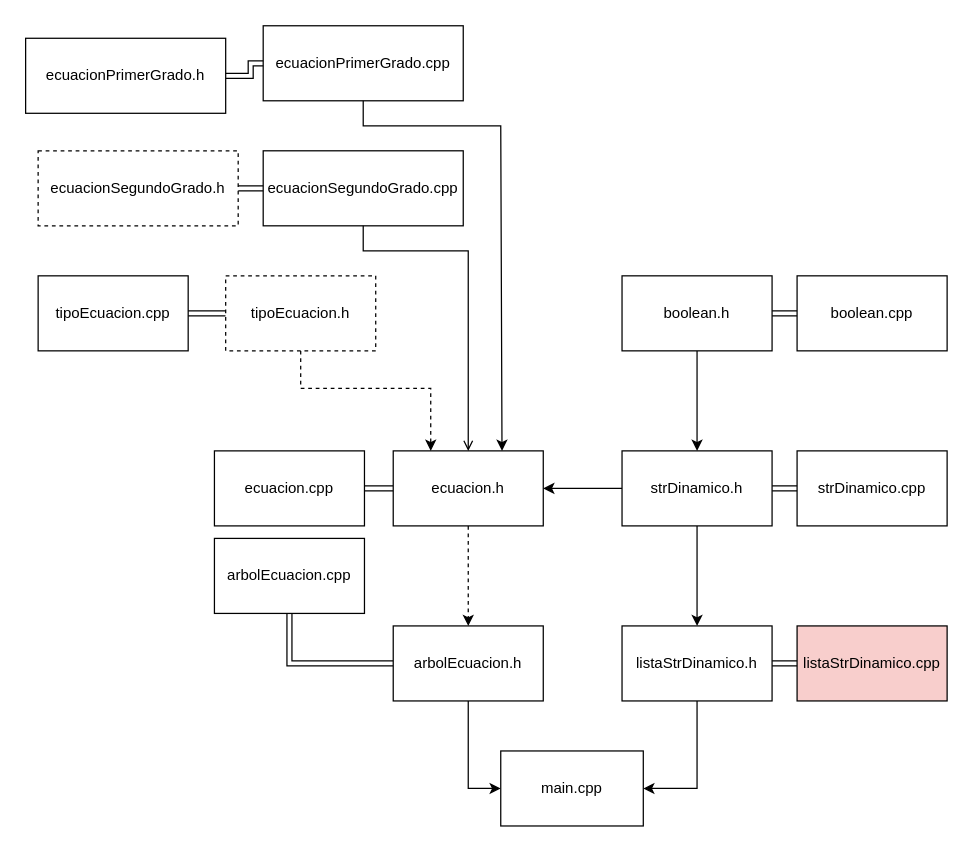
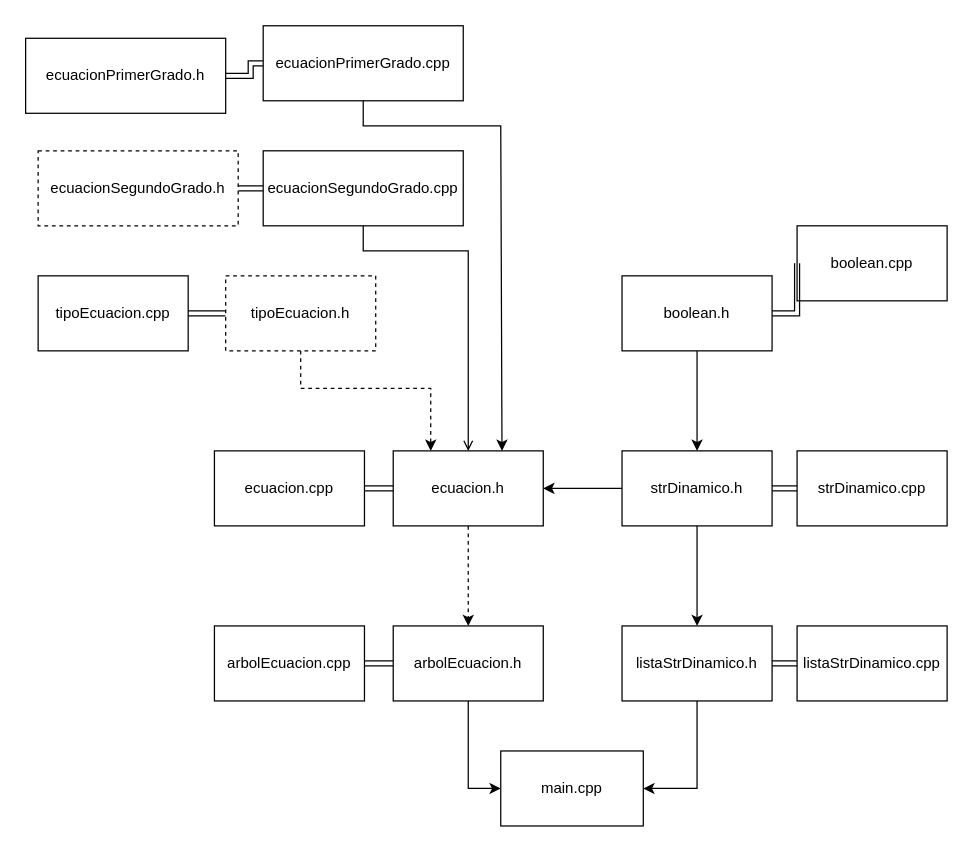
  <mxCell id="0" />
  <mxCell id="1" parent="0" />
  <mxCell id="2" value="ecuacion.cpp" style="rounded=0;whiteSpace=wrap;html=1;" parent="1" vertex="1"><mxGeometry x="171" y="360" width="120" height="60" as="geometry" /></mxCell>
  <mxCell id="3" value="" style="edgeStyle=orthogonalEdgeStyle;shape=link;rounded=0;orthogonalLoop=1;jettySize=auto;html=1;" parent="1" source="5" target="2" edge="1"><mxGeometry relative="1" as="geometry" /></mxCell>
  <mxCell id="4" style="edgeStyle=orthogonalEdgeStyle;rounded=0;orthogonalLoop=1;jettySize=auto;html=1;entryX=0.5;entryY=0;entryDx=0;entryDy=0;dashed=1;" parent="1" source="5" target="9" edge="1"><mxGeometry relative="1" as="geometry" /></mxCell>
  <mxCell id="5" value="ecuacion.h" style="rounded=0;whiteSpace=wrap;html=1;" parent="1" vertex="1"><mxGeometry x="314" y="360" width="120" height="60" as="geometry" /></mxCell>
  <mxCell id="6" style="edgeStyle=orthogonalEdgeStyle;rounded=0;orthogonalLoop=1;jettySize=auto;html=1;entryX=0;entryY=0.5;entryDx=0;entryDy=0;exitX=0.5;exitY=1;exitDx=0;exitDy=0;" parent="1" source="9" target="33" edge="1"><mxGeometry relative="1" as="geometry" /></mxCell>
- <mxCell id="7" value="arbolEcuacion.cpp" style="rounded=0;whiteSpace=wrap;html=1;" parent="1" vertex="1"><mxGeometry x="171" y="430" width="120" height="60" as="geometry" /></mxCell>
+ <mxCell id="7" value="arbolEcuacion.cpp" style="rounded=0;whiteSpace=wrap;html=1;" parent="1" vertex="1"><mxGeometry x="171" y="500" width="120" height="60" as="geometry" /></mxCell>
  <mxCell id="8" value="" style="edgeStyle=orthogonalEdgeStyle;shape=link;rounded=0;orthogonalLoop=1;jettySize=auto;html=1;" parent="1" source="9" target="7" edge="1"><mxGeometry relative="1" as="geometry" /></mxCell>
  <mxCell id="9" value="arbolEcuacion.h" style="rounded=0;whiteSpace=wrap;html=1;" parent="1" vertex="1"><mxGeometry x="314" y="500" width="120" height="60" as="geometry" /></mxCell>
  <mxCell id="10" value="ecuacionPrimerGrado.cpp" style="rounded=0;whiteSpace=wrap;html=1;" parent="1" vertex="1"><mxGeometry x="210" y="20" width="160" height="60" as="geometry" /></mxCell>
  <mxCell id="11" value="" style="edgeStyle=orthogonalEdgeStyle;shape=link;rounded=0;orthogonalLoop=1;jettySize=auto;html=1;" parent="1" source="12" target="10" edge="1"><mxGeometry relative="1" as="geometry" /></mxCell>
  <mxCell id="12" value="ecuacionPrimerGrado.h" style="rounded=0;whiteSpace=wrap;html=1;" parent="1" vertex="1"><mxGeometry x="20" y="30" width="160" height="60" as="geometry" /></mxCell>
  <mxCell id="13" value="ecuacionSegundoGrado.cpp" style="rounded=0;whiteSpace=wrap;html=1;" parent="1" vertex="1"><mxGeometry x="210" y="120" width="160" height="60" as="geometry" /></mxCell>
  <mxCell id="14" value="" style="edgeStyle=orthogonalEdgeStyle;shape=link;rounded=0;orthogonalLoop=1;jettySize=auto;html=1;" parent="1" source="15" target="13" edge="1"><mxGeometry relative="1" as="geometry" /></mxCell>
  <mxCell id="15" value="ecuacionSegundoGrado.h" style="rounded=0;whiteSpace=wrap;html=1;dashed=1;" parent="1" vertex="1"><mxGeometry x="30" y="120" width="160" height="60" as="geometry" /></mxCell>
  <mxCell id="16" value="strDinamico.cpp" style="rounded=0;whiteSpace=wrap;html=1;" parent="1" vertex="1"><mxGeometry x="637" y="360" width="120" height="60" as="geometry" /></mxCell>
  <mxCell id="17" value="" style="edgeStyle=orthogonalEdgeStyle;shape=link;rounded=0;orthogonalLoop=1;jettySize=auto;html=1;" parent="1" source="20" target="16" edge="1"><mxGeometry relative="1" as="geometry" /></mxCell>
  <mxCell id="18" style="edgeStyle=orthogonalEdgeStyle;rounded=0;orthogonalLoop=1;jettySize=auto;html=1;exitX=0.5;exitY=1;exitDx=0;exitDy=0;entryX=0.5;entryY=0;entryDx=0;entryDy=0;" parent="1" source="20" target="32" edge="1"><mxGeometry relative="1" as="geometry" /></mxCell>
  <mxCell id="19" style="edgeStyle=orthogonalEdgeStyle;rounded=0;orthogonalLoop=1;jettySize=auto;html=1;exitX=0;exitY=0.5;exitDx=0;exitDy=0;entryX=1;entryY=0.5;entryDx=0;entryDy=0;" parent="1" source="20" target="5" edge="1"><mxGeometry relative="1" as="geometry" /></mxCell>
  <mxCell id="20" value="strDinamico.h" style="rounded=0;whiteSpace=wrap;html=1;" parent="1" vertex="1"><mxGeometry x="497" y="360" width="120" height="60" as="geometry" /></mxCell>
- <mxCell id="21" value="boolean.cpp" style="rounded=0;whiteSpace=wrap;html=1;" parent="1" vertex="1"><mxGeometry x="637" y="220" width="120" height="60" as="geometry" /></mxCell>
+ <mxCell id="21" value="boolean.cpp" style="rounded=0;whiteSpace=wrap;html=1;" parent="1" vertex="1"><mxGeometry x="637" y="180" width="120" height="60" as="geometry" /></mxCell>
  <mxCell id="22" value="" style="edgeStyle=orthogonalEdgeStyle;shape=link;rounded=0;orthogonalLoop=1;jettySize=auto;html=1;" parent="1" source="24" target="21" edge="1"><mxGeometry relative="1" as="geometry" /></mxCell>
  <mxCell id="23" style="edgeStyle=orthogonalEdgeStyle;rounded=0;orthogonalLoop=1;jettySize=auto;html=1;entryX=0.5;entryY=0;entryDx=0;entryDy=0;" parent="1" source="24" target="20" edge="1"><mxGeometry relative="1" as="geometry" /></mxCell>
  <mxCell id="24" value="boolean.h" style="rounded=0;whiteSpace=wrap;html=1;" parent="1" vertex="1"><mxGeometry x="497" y="220" width="120" height="60" as="geometry" /></mxCell>
  <mxCell id="25" value="tipoEcuacion.cpp" style="rounded=0;whiteSpace=wrap;html=1;" parent="1" vertex="1"><mxGeometry x="30" y="220" width="120" height="60" as="geometry" /></mxCell>
  <mxCell id="26" value="" style="edgeStyle=orthogonalEdgeStyle;shape=link;rounded=0;orthogonalLoop=1;jettySize=auto;html=1;" parent="1" source="28" target="25" edge="1"><mxGeometry relative="1" as="geometry" /></mxCell>
  <mxCell id="27" style="edgeStyle=orthogonalEdgeStyle;rounded=0;orthogonalLoop=1;jettySize=auto;html=1;entryX=0.25;entryY=0;entryDx=0;entryDy=0;exitX=0.5;exitY=1;exitDx=0;exitDy=0;dashed=1;" parent="1" source="28" target="5" edge="1"><mxGeometry relative="1" as="geometry"><Array as="points"><mxPoint x="240" y="310" /><mxPoint x="344" y="310" /></Array><mxPoint x="240" y="280" as="sourcePoint" /><mxPoint x="230" y="349" as="targetPoint" /></mxGeometry></mxCell>
  <mxCell id="28" value="tipoEcuacion.h" style="rounded=0;whiteSpace=wrap;html=1;dashed=1;" parent="1" vertex="1"><mxGeometry x="180" y="220" width="120" height="60" as="geometry" /></mxCell>
- <mxCell id="29" value="listaStrDinamico.cpp" style="rounded=0;whiteSpace=wrap;html=1;fillColor=#f8cecc;" parent="1" vertex="1"><mxGeometry x="637" y="500" width="120" height="60" as="geometry" /></mxCell>
+ <mxCell id="29" value="listaStrDinamico.cpp" style="rounded=0;whiteSpace=wrap;html=1;" parent="1" vertex="1"><mxGeometry x="637" y="500" width="120" height="60" as="geometry" /></mxCell>
  <mxCell id="30" style="edgeStyle=orthogonalEdgeStyle;rounded=0;orthogonalLoop=1;jettySize=auto;html=1;exitX=1;exitY=0.5;exitDx=0;exitDy=0;entryX=0;entryY=0.5;entryDx=0;entryDy=0;shape=link;" parent="1" source="32" target="29" edge="1"><mxGeometry relative="1" as="geometry" /></mxCell>
  <mxCell id="31" style="edgeStyle=orthogonalEdgeStyle;rounded=0;orthogonalLoop=1;jettySize=auto;html=1;exitX=0.5;exitY=1;exitDx=0;exitDy=0;entryX=1;entryY=0.5;entryDx=0;entryDy=0;" parent="1" source="32" target="33" edge="1"><mxGeometry relative="1" as="geometry"><mxPoint x="451" y="630" as="targetPoint" /></mxGeometry></mxCell>
  <mxCell id="32" value="listaStrDinamico.h" style="rounded=0;whiteSpace=wrap;html=1;" parent="1" vertex="1"><mxGeometry x="497" y="500" width="120" height="60" as="geometry" /></mxCell>
  <mxCell id="33" value="main.cpp" style="rounded=0;whiteSpace=wrap;html=1;" parent="1" vertex="1"><mxGeometry x="400" y="600" width="114" height="60" as="geometry" /></mxCell>
  <mxCell id="34" style="edgeStyle=orthogonalEdgeStyle;rounded=0;orthogonalLoop=1;jettySize=auto;html=1;exitX=0.5;exitY=1;exitDx=0;exitDy=0;entryX=0.5;entryY=0;entryDx=0;entryDy=0;endArrow=open;" parent="1" source="13" target="5" edge="1"><mxGeometry relative="1" as="geometry"><Array as="points"><mxPoint x="290" y="200" /><mxPoint x="374" y="200" /></Array><mxPoint x="350" y="210" as="sourcePoint" /><mxPoint x="360" y="360" as="targetPoint" /></mxGeometry></mxCell>
  <mxCell id="35" style="edgeStyle=orthogonalEdgeStyle;rounded=0;orthogonalLoop=1;jettySize=auto;html=1;exitX=0.5;exitY=1;exitDx=0;exitDy=0;entryX=0.725;entryY=0;entryDx=0;entryDy=0;entryPerimeter=0;" parent="1" source="10" target="5" edge="1"><mxGeometry relative="1" as="geometry"><Array as="points"><mxPoint x="290" y="100" /><mxPoint x="400" y="100" /><mxPoint x="400" y="360" /></Array><mxPoint x="389.96" y="150" as="sourcePoint" /><mxPoint x="400" y="330" as="targetPoint" /></mxGeometry></mxCell>
